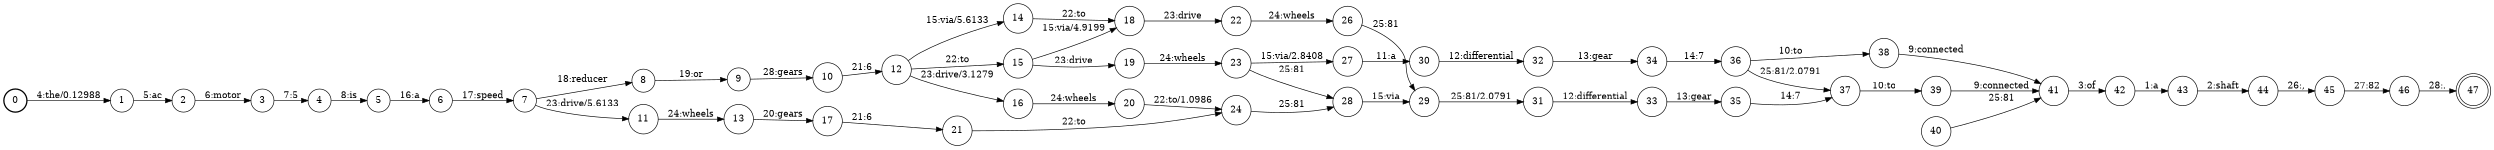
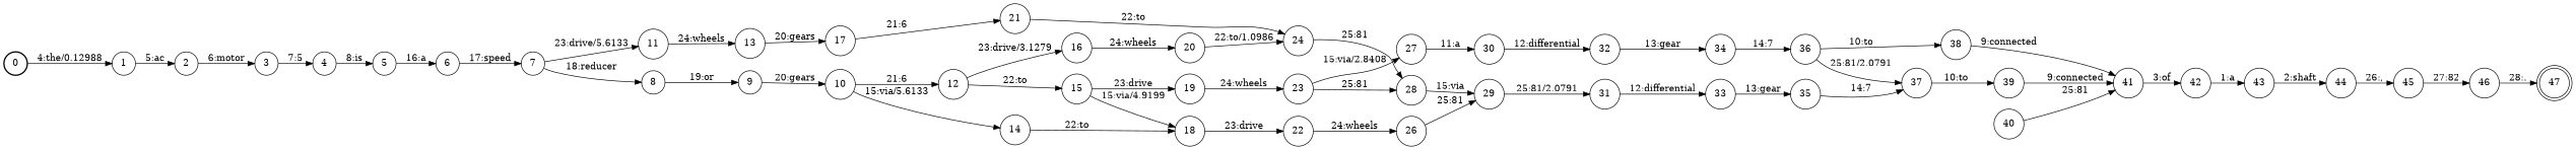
  digraph {
    nodesep=0.25
    rankdir=LR
    ranksep=0.4
    node [fontsize=14 shape=circle style=solid]
    edge [fontsize=14]
    n1 [label=0 style=bold]
    n2 [label=1]
    n3 [label=2]
    n4 [label=3]
    n5 [label=4]
    n6 [label=5]
    n7 [label=6]
    n8 [label=7]
    n9 [label=8]
    n10 [label=11]
    n11 [label=9]
    n12 [label=10]
    n13 [label=12]
    n14 [label=13]
    n15 [label=14]
    n16 [label=15]
    n17 [label=16]
    n18 [label=17]
    n19 [label=18]
    n20 [label=19]
    n21 [label=20]
    n22 [label=21]
    n23 [label=22]
    n24 [label=23]
    n25 [label=24]
    n26 [label=26]
    n27 [label=27]
    n28 [label=28]
    n29 [label=29]
    n30 [label=30]
    n31 [label=31]
    n32 [label=32]
    n33 [label=33]
    n34 [label=34]
    n35 [label=35]
    n36 [label=36]
    n37 [label=37]
    n38 [label=38]
    n39 [label=39]
    n40 [label=41]
    n41 [label=40]
    n42 [label=42]
    n43 [label=43]
    n44 [label=44]
    n45 [label=45]
    n46 [label=46]
    n47 [label=47 shape=doublecircle]
    n1 -> n2 [label="4:the/0.12988"]
    n2 -> n3 [label="5:ac"]
    n3 -> n4 [label="6:motor"]
    n4 -> n5 [label="7:5"]
    n5 -> n6 [label="8:is"]
    n6 -> n7 [label="16:a"]
    n7 -> n8 [label="17:speed"]
    n8 -> n9 [label="18:reducer"]
    n8 -> n10 [label="23:drive/5.6133"]
    n9 -> n11 [label="19:or"]
    n10 -> n14 [label="24:wheels"]
-   n11 -> n12 [label="28:gears"]
+   n11 -> n12 [label="20:gears"]
    n12 -> n13 [label="21:6"]
-   n13 -> n15 [label="15:via/5.6133"]
+   n12 -> n15 [label="15:via/5.6133"]
    n13 -> n16 [label="22:to"]
    n13 -> n17 [label="23:drive/3.1279"]
    n14 -> n18 [label="20:gears"]
    n15 -> n19 [label="22:to"]
    n16 -> n19 [label="15:via/4.9199"]
    n16 -> n20 [label="23:drive"]
    n17 -> n21 [label="24:wheels"]
    n18 -> n22 [label="21:6"]
    n19 -> n23 [label="23:drive"]
    n20 -> n24 [label="24:wheels"]
    n21 -> n25 [label="22:to/1.0986"]
    n22 -> n25 [label="22:to"]
    n23 -> n26 [label="24:wheels"]
    n24 -> n27 [label="15:via/2.8408"]
    n24 -> n28 [label="25:81"]
    n25 -> n28 [label="25:81"]
    n26 -> n29 [label="25:81"]
    n27 -> n30 [label="11:a"]
    n28 -> n29 [label="15:via"]
    n29 -> n31 [label="25:81/2.0791"]
    n30 -> n32 [label="12:differential"]
    n31 -> n33 [label="12:differential"]
    n32 -> n34 [label="13:gear"]
    n33 -> n35 [label="13:gear"]
    n34 -> n36 [label="14:7"]
    n35 -> n37 [label="14:7"]
    n36 -> n37 [label="25:81/2.0791"]
    n36 -> n38 [label="10:to"]
    n37 -> n39 [label="10:to"]
    n38 -> n40 [label="9:connected"]
    n39 -> n40 [label="9:connected"]
    n40 -> n42 [label="3:of"]
    n41 -> n40 [label="25:81"]
    n42 -> n43 [label="1:a"]
    n43 -> n44 [label="2:shaft"]
    n44 -> n45 [label="26:,"]
    n45 -> n46 [label="27:82"]
    n46 -> n47 [label="28:."]
  }
